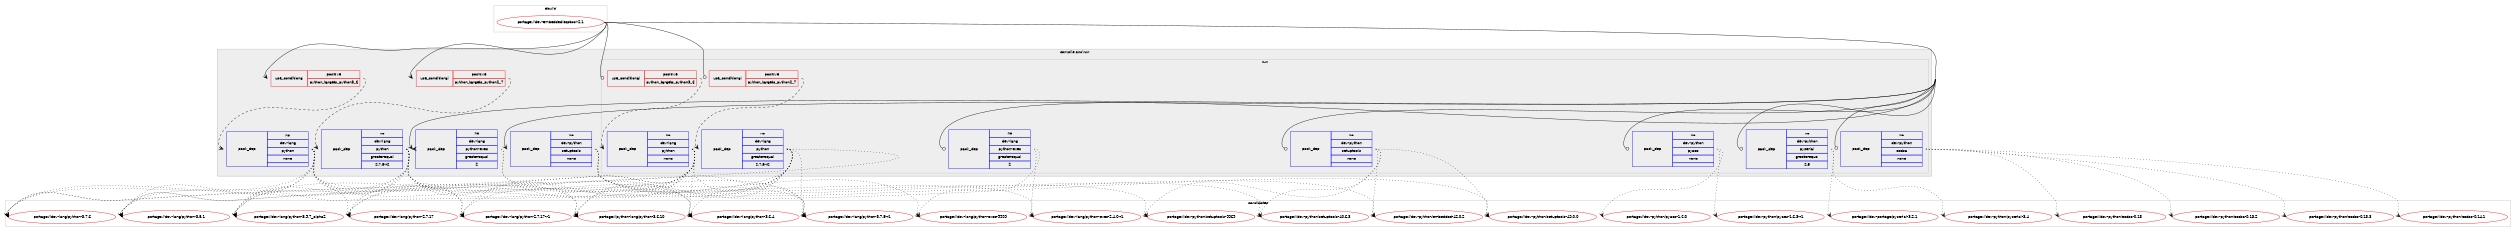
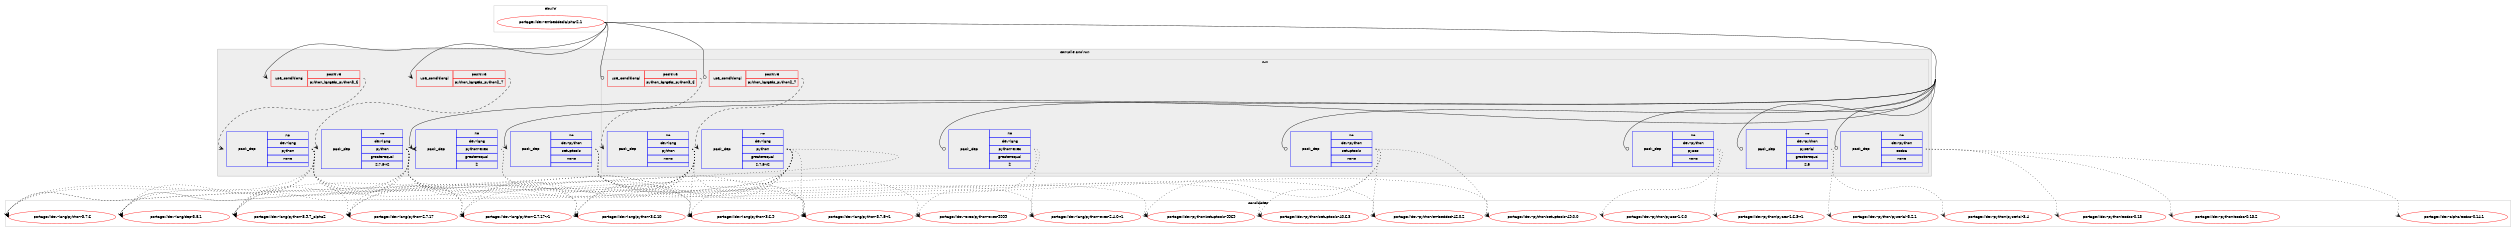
  digraph {
    compound=true
    concentrate=true
    fontname=Helvetica
    fontsize=10
    newrank=true
    rankdir=TB
    ranksep=1.5
    node [color=red fontname=Helvetica fontsize=10]
    edge [arrowhead=vee headport=w style=dotted tailport=e weight=100]
-   n1 [label="portage://dev-embedded/esptool-2.1" width=4]
+   n1 [label="portage://dev-embedded/alpha-2.1" width=4]
    n2 [color=blue label=<<TABLE BORDER="0" CELLBORDER="1" CELLSPACING="0" CELLPADDING="4" WIDTH="220"><TR><TD ROWSPAN="6" CELLPADDING="30">pack_dep</TD></TR><TR><TD WIDTH="110">no</TD></TR><TR><TD>dev-lang</TD></TR><TR><TD>python</TD></TR><TR><TD>greaterequal</TD></TR><TR><TD>2.7.5-r2</TD></TR></TABLE>> shape=none]
    n3 [label=<<TABLE BORDER="0" CELLBORDER="1" CELLSPACING="0" CELLPADDING="4"><TR><TD ROWSPAN="3" CELLPADDING="10">use_conditional</TD></TR><TR><TD>positive</TD></TR><TR><TD>python_targets_python2_7</TD></TR></TABLE>> shape=none]
    n4 [color=blue label=<<TABLE BORDER="0" CELLBORDER="1" CELLSPACING="0" CELLPADDING="4" WIDTH="220"><TR><TD ROWSPAN="6" CELLPADDING="30">pack_dep</TD></TR><TR><TD WIDTH="110">no</TD></TR><TR><TD>dev-lang</TD></TR><TR><TD>python</TD></TR><TR><TD>none</TD></TR><TR><TD></TD></TR></TABLE>> shape=none]
    n5 [label=<<TABLE BORDER="0" CELLBORDER="1" CELLSPACING="0" CELLPADDING="4"><TR><TD ROWSPAN="3" CELLPADDING="10">use_conditional</TD></TR><TR><TD>positive</TD></TR><TR><TD>python_targets_python3_6</TD></TR></TABLE>> shape=none]
    n6 [color=blue label=<<TABLE BORDER="0" CELLBORDER="1" CELLSPACING="0" CELLPADDING="4" WIDTH="220"><TR><TD ROWSPAN="6" CELLPADDING="30">pack_dep</TD></TR><TR><TD WIDTH="110">no</TD></TR><TR><TD>dev-lang</TD></TR><TR><TD>python-exec</TD></TR><TR><TD>greaterequal</TD></TR><TR><TD>2</TD></TR></TABLE>> shape=none]
    n7 [color=blue label=<<TABLE BORDER="0" CELLBORDER="1" CELLSPACING="0" CELLPADDING="4" WIDTH="220"><TR><TD ROWSPAN="6" CELLPADDING="30">pack_dep</TD></TR><TR><TD WIDTH="110">no</TD></TR><TR><TD>dev-python</TD></TR><TR><TD>setuptools</TD></TR><TR><TD>none</TD></TR><TR><TD></TD></TR></TABLE>> shape=none]
    n8 [color=blue label=<<TABLE BORDER="0" CELLBORDER="1" CELLSPACING="0" CELLPADDING="4" WIDTH="220"><TR><TD ROWSPAN="6" CELLPADDING="30">pack_dep</TD></TR><TR><TD WIDTH="110">no</TD></TR><TR><TD>dev-lang</TD></TR><TR><TD>python</TD></TR><TR><TD>greaterequal</TD></TR><TR><TD>2.7.5-r2</TD></TR></TABLE>> shape=none]
    n9 [label=<<TABLE BORDER="0" CELLBORDER="1" CELLSPACING="0" CELLPADDING="4"><TR><TD ROWSPAN="3" CELLPADDING="10">use_conditional</TD></TR><TR><TD>positive</TD></TR><TR><TD>python_targets_python2_7</TD></TR></TABLE>> shape=none]
    n10 [color=blue label=<<TABLE BORDER="0" CELLBORDER="1" CELLSPACING="0" CELLPADDING="4" WIDTH="220"><TR><TD ROWSPAN="6" CELLPADDING="30">pack_dep</TD></TR><TR><TD WIDTH="110">no</TD></TR><TR><TD>dev-lang</TD></TR><TR><TD>python</TD></TR><TR><TD>none</TD></TR><TR><TD></TD></TR></TABLE>> shape=none]
    n11 [label=<<TABLE BORDER="0" CELLBORDER="1" CELLSPACING="0" CELLPADDING="4"><TR><TD ROWSPAN="3" CELLPADDING="10">use_conditional</TD></TR><TR><TD>positive</TD></TR><TR><TD>python_targets_python3_6</TD></TR></TABLE>> shape=none]
    n12 [color=blue label=<<TABLE BORDER="0" CELLBORDER="1" CELLSPACING="0" CELLPADDING="4" WIDTH="220"><TR><TD ROWSPAN="6" CELLPADDING="30">pack_dep</TD></TR><TR><TD WIDTH="110">no</TD></TR><TR><TD>dev-lang</TD></TR><TR><TD>python-exec</TD></TR><TR><TD>greaterequal</TD></TR><TR><TD>2</TD></TR></TABLE>> shape=none]
    n13 [color=blue label=<<TABLE BORDER="0" CELLBORDER="1" CELLSPACING="0" CELLPADDING="4" WIDTH="220"><TR><TD ROWSPAN="6" CELLPADDING="30">pack_dep</TD></TR><TR><TD WIDTH="110">no</TD></TR><TR><TD>dev-python</TD></TR><TR><TD>ecdsa</TD></TR><TR><TD>none</TD></TR><TR><TD></TD></TR></TABLE>> shape=none]
    n14 [color=blue label=<<TABLE BORDER="0" CELLBORDER="1" CELLSPACING="0" CELLPADDING="4" WIDTH="220"><TR><TD ROWSPAN="6" CELLPADDING="30">pack_dep</TD></TR><TR><TD WIDTH="110">no</TD></TR><TR><TD>dev-python</TD></TR><TR><TD>pyaes</TD></TR><TR><TD>none</TD></TR><TR><TD></TD></TR></TABLE>> shape=none]
    n15 [color=blue label=<<TABLE BORDER="0" CELLBORDER="1" CELLSPACING="0" CELLPADDING="4" WIDTH="220"><TR><TD ROWSPAN="6" CELLPADDING="30">pack_dep</TD></TR><TR><TD WIDTH="110">no</TD></TR><TR><TD>dev-python</TD></TR><TR><TD>pyserial</TD></TR><TR><TD>greaterequal</TD></TR><TR><TD>2.5</TD></TR></TABLE>> shape=none]
    n16 [color=blue label=<<TABLE BORDER="0" CELLBORDER="1" CELLSPACING="0" CELLPADDING="4" WIDTH="220"><TR><TD ROWSPAN="6" CELLPADDING="30">pack_dep</TD></TR><TR><TD WIDTH="110">no</TD></TR><TR><TD>dev-python</TD></TR><TR><TD>setuptools</TD></TR><TR><TD>none</TD></TR><TR><TD></TD></TR></TABLE>> shape=none]
    n17 [label="portage://dev-lang/python-3.9.7_alpha2" width=4]
-   n18 [label="portage://dev-lang/python-3.8.1" width=4]
+   n18 [label="portage://dev-lang/dep-3.8.1" width=4]
    n19 [label="portage://dev-lang/python-3.7.6" width=4]
    n20 [label="portage://dev-lang/python-3.7.5-r1" width=4]
-   n21 [label="portage://dev-lang/python-3.6.4" width=4]
-   n22 [label="portage://python-lang/python-3.6.10" width=4]
+   n21 [label="portage://dev-lang/python-3.6.9" width=4]
+   n22 [label="portage://dev-lang/python-3.6.10" width=4]
    n23 [label="portage://dev-lang/python-2.7.17-r1" width=4]
    n24 [label="portage://dev-lang/python-2.7.17" width=4]
-   n25 [label="portage://dev-lang/python-exec-9999" width=4]
+   n25 [label="portage://dev-exec/python-exec-9999" width=4]
    n26 [label="portage://dev-lang/python-exec-2.4.6-r1" width=4]
    n27 [label="portage://dev-python/setuptools-9969" width=4]
    n28 [label="portage://dev-python/setuptools-49.0.0" width=4]
    n29 [label="portage://dev-python/embedded-42.0.2" width=4]
    n30 [label="portage://dev-python/setuptools-40.6.3" width=4]
-   n31 [label="portage://dev-python/ecdsa-0.14.1" width=4]
-   n32 [label="portage://dev-python/ecdsa-0.13.3" width=4]
+   n31 [label="portage://dev-alpha/ecdsa-0.14.1" width=4]
    n33 [label="portage://dev-python/ecdsa-0.13.2" width=4]
    n34 [label="portage://dev-python/ecdsa-0.13" width=4]
    n35 [label="portage://dev-python/pyaes-1.6.3-r1" width=4]
    n36 [label="portage://dev-python/pyaes-1.6.0" width=4]
    n37 [label="portage://dev-python/pyserial-3.4" width=4]
-   n38 [label="portage://dev-portage/pyserial-3.2.1" width=4]
+   n38 [label="portage://dev-python/pyserial-3.2.1" width=4]
    subgraph cluster_1 {
      color=gray
      label=<<i>ebuild</i>>
      n1
    }
    subgraph cluster_2 {
      color=gray
      label=<<i>dependencies</i>>
      subgraph cluster_3 {
        color=gray
        fillcolor="#eeeeee"
        label=<<i>compile</i>>
        style=filled
        subgraph sub_4 {
          color=gray
          fillcolor="#eeeeee"
          label=<<i>compile</i>>
          style=filled
          n3
          subgraph sub_5 {
            color=gray
            fillcolor="#eeeeee"
            label=<<i>compile</i>>
            style=filled
            n2
          }
        }
        subgraph sub_6 {
          color=gray
          fillcolor="#eeeeee"
          label=<<i>compile</i>>
          style=filled
          n5
          subgraph sub_7 {
            color=gray
            fillcolor="#eeeeee"
            label=<<i>compile</i>>
            style=filled
            n4
          }
        }
        subgraph sub_8 {
          color=gray
          fillcolor="#eeeeee"
          label=<<i>compile</i>>
          style=filled
          n6
        }
        subgraph sub_9 {
          color=gray
          fillcolor="#eeeeee"
          label=<<i>compile</i>>
          style=filled
          n7
        }
      }
      subgraph cluster_10 {
        color=gray
        fillcolor="#eeeeee"
        label=<<i>compile and run</i>>
        style=filled
      }
      subgraph cluster_11 {
        color=gray
        fillcolor="#eeeeee"
        label=<<i>run</i>>
        style=filled
        subgraph sub_12 {
          color=gray
          fillcolor="#eeeeee"
          label=<<i>run</i>>
          style=filled
          n9
          subgraph sub_13 {
            color=gray
            fillcolor="#eeeeee"
            label=<<i>run</i>>
            style=filled
            n8
          }
        }
        subgraph sub_14 {
          color=gray
          fillcolor="#eeeeee"
          label=<<i>run</i>>
          style=filled
          n11
          subgraph sub_15 {
            color=gray
            fillcolor="#eeeeee"
            label=<<i>run</i>>
            style=filled
            n10
          }
        }
        subgraph sub_16 {
          color=gray
          fillcolor="#eeeeee"
          label=<<i>run</i>>
          style=filled
          n12
        }
        subgraph sub_17 {
          color=gray
          fillcolor="#eeeeee"
          label=<<i>run</i>>
          style=filled
          n13
        }
        subgraph sub_18 {
          color=gray
          fillcolor="#eeeeee"
          label=<<i>run</i>>
          style=filled
          n14
        }
        subgraph sub_19 {
          color=gray
          fillcolor="#eeeeee"
          label=<<i>run</i>>
          style=filled
          n15
        }
        subgraph sub_20 {
          color=gray
          fillcolor="#eeeeee"
          label=<<i>run</i>>
          style=filled
          n16
        }
      }
    }
    subgraph cluster_21 {
      color=gray
      label=<<i>candidates</i>>
      rank=same
      subgraph sub_22 {
        color=black
        label=<<i>candidates</i>>
        nodesep=1
        rank=same
        n17
        n18
        n19
        n20
        n21
        n22
        n23
        n24
      }
      subgraph sub_23 {
        color=black
        label=<<i>candidates</i>>
        nodesep=1
        rank=same
        n17
        n18
        n19
        n20
        n21
        n22
        n23
        n24
      }
      subgraph sub_24 {
        color=black
        label=<<i>candidates</i>>
        nodesep=1
        rank=same
        n25
        n26
      }
      subgraph sub_25 {
        color=black
        label=<<i>candidates</i>>
        nodesep=1
        rank=same
        n27
        n28
        n29
        n30
      }
      subgraph sub_26 {
        color=black
        label=<<i>candidates</i>>
        nodesep=1
        rank=same
        n17
        n18
        n19
        n20
        n21
        n22
        n23
        n24
      }
      subgraph sub_27 {
        color=black
        label=<<i>candidates</i>>
        nodesep=1
        rank=same
        n17
        n18
        n19
        n20
        n21
        n22
        n23
        n24
      }
      subgraph sub_28 {
        color=black
        label=<<i>candidates</i>>
        nodesep=1
        rank=same
        n25
        n26
      }
      subgraph sub_29 {
        color=black
        label=<<i>candidates</i>>
        nodesep=1
        rank=same
        n31
-       n32
        n33
        n34
      }
      subgraph sub_30 {
        color=black
        label=<<i>candidates</i>>
        nodesep=1
        rank=same
        n35
        n36
      }
      subgraph sub_31 {
        color=black
        label=<<i>candidates</i>>
        nodesep=1
        rank=same
        n37
        n38
      }
      subgraph sub_32 {
        color=black
        label=<<i>candidates</i>>
        nodesep=1
        rank=same
        n27
        n28
        n29
        n30
      }
    }
    n1 -> n3 [style=solid weight=20]
    n1 -> n5 [style=solid weight=20]
    n1 -> n6 [style=solid weight=20]
    n1 -> n7 [style=solid weight=20]
    n1 -> n9 [arrowhead=odot style=solid weight=20]
    n1 -> n11 [arrowhead=odot style=solid weight=20]
    n1 -> n12 [arrowhead=odot style=solid weight=20]
    n1 -> n13 [arrowhead=odot style=solid weight=20]
    n1 -> n14 [arrowhead=odot style=solid weight=20]
    n1 -> n15 [arrowhead=odot style=solid weight=20]
    n1 -> n16 [arrowhead=odot style=solid weight=20]
    n2 -> n17
    n2 -> n18
    n2 -> n19
    n2 -> n20
    n2 -> n21
    n2 -> n22
    n2 -> n23
    n2 -> n24
    n3 -> n2 [style=dashed weight=20]
    n4 -> n17
    n4 -> n18
    n4 -> n19
    n4 -> n20
    n4 -> n21
    n4 -> n22
    n4 -> n23
    n4 -> n24
    n5 -> n4 [style=dashed weight=20]
    n6 -> n25
    n6 -> n26
    n7 -> n27
    n7 -> n28
    n7 -> n29
    n7 -> n30
    n8 -> n17
    n8 -> n18
    n8 -> n19
    n8 -> n20
    n8 -> n21
    n8 -> n22
    n8 -> n23
    n8 -> n24
    n9 -> n8 [style=dashed weight=20]
    n10 -> n17
    n10 -> n18
    n10 -> n19
    n10 -> n20
    n10 -> n21
    n10 -> n22
    n10 -> n23
    n10 -> n24
    n11 -> n10 [style=dashed weight=20]
    n12 -> n25
    n12 -> n26
    n13 -> n31
-   n13 -> n32
    n13 -> n33
    n13 -> n34
    n14 -> n35
    n14 -> n36
    n15 -> n37
    n15 -> n38
    n16 -> n27
    n16 -> n28
    n16 -> n29
    n16 -> n30
  }
